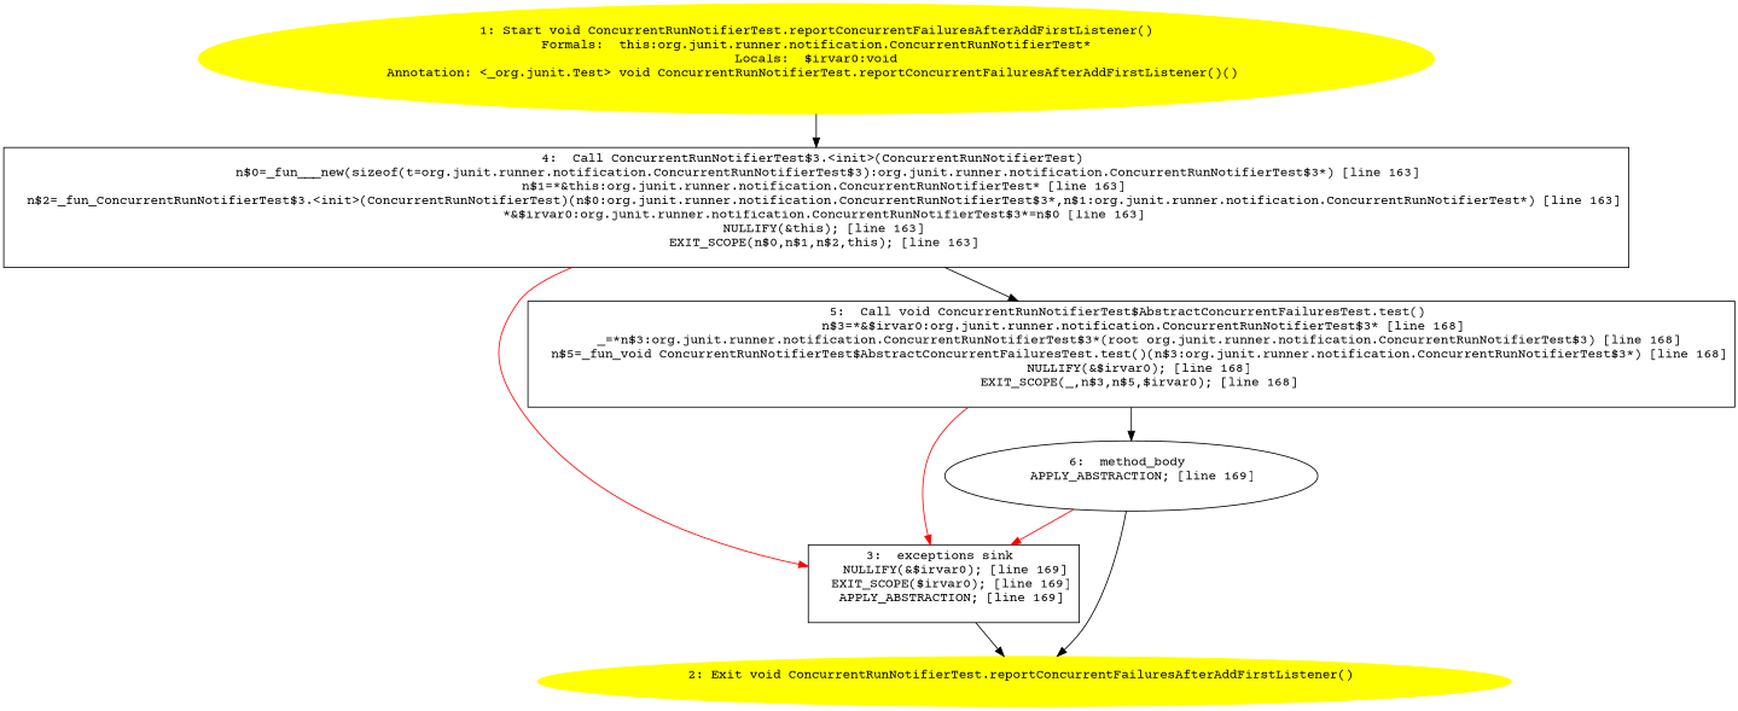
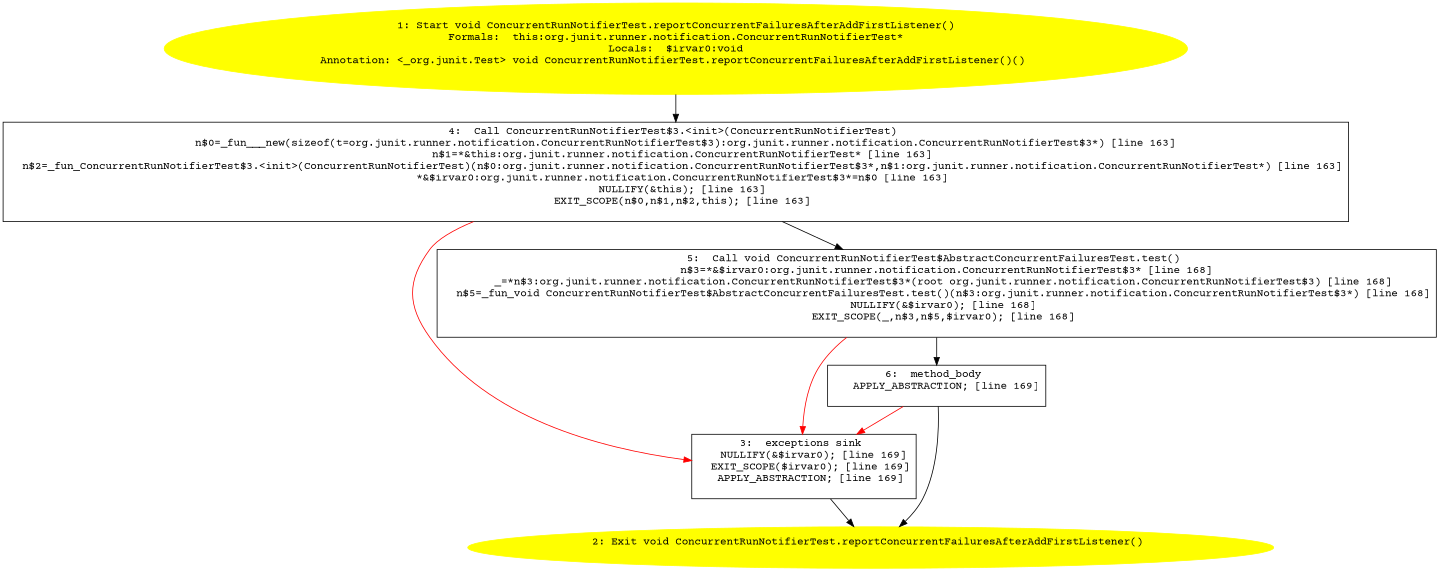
  digraph {
    fontname="Courier Prime"
    node [fontname="Courier Prime" shape=box]
    edge [fontname="Courier Prime"]
    n1 [color=yellow label="1: Start void ConcurrentRunNotifierTest.reportConcurrentFailuresAfterAddFirstListener()\nFormals:  this:org.junit.runner.notification.ConcurrentRunNotifierTest*\nLocals:  $irvar0:void\nAnnotation: <_org.junit.Test> void ConcurrentRunNotifierTest.reportConcurrentFailuresAfterAddFirstListener()() \n  " style=filled shape=""]
    n2 [label="4:  Call ConcurrentRunNotifierTest$3.<init>(ConcurrentRunNotifierTest) \n   n$0=_fun___new(sizeof(t=org.junit.runner.notification.ConcurrentRunNotifierTest$3):org.junit.runner.notification.ConcurrentRunNotifierTest$3*) [line 163]\n  n$1=*&this:org.junit.runner.notification.ConcurrentRunNotifierTest* [line 163]\n  n$2=_fun_ConcurrentRunNotifierTest$3.<init>(ConcurrentRunNotifierTest)(n$0:org.junit.runner.notification.ConcurrentRunNotifierTest$3*,n$1:org.junit.runner.notification.ConcurrentRunNotifierTest*) [line 163]\n  *&$irvar0:org.junit.runner.notification.ConcurrentRunNotifierTest$3*=n$0 [line 163]\n  NULLIFY(&this); [line 163]\n  EXIT_SCOPE(n$0,n$1,n$2,this); [line 163]\n "]
    n3 [label="3:  exceptions sink \n   NULLIFY(&$irvar0); [line 169]\n  EXIT_SCOPE($irvar0); [line 169]\n  APPLY_ABSTRACTION; [line 169]\n "]
    n4 [label="5:  Call void ConcurrentRunNotifierTest$AbstractConcurrentFailuresTest.test() \n   n$3=*&$irvar0:org.junit.runner.notification.ConcurrentRunNotifierTest$3* [line 168]\n  _=*n$3:org.junit.runner.notification.ConcurrentRunNotifierTest$3*(root org.junit.runner.notification.ConcurrentRunNotifierTest$3) [line 168]\n  n$5=_fun_void ConcurrentRunNotifierTest$AbstractConcurrentFailuresTest.test()(n$3:org.junit.runner.notification.ConcurrentRunNotifierTest$3*) [line 168]\n  NULLIFY(&$irvar0); [line 168]\n  EXIT_SCOPE(_,n$3,n$5,$irvar0); [line 168]\n "]
    n5 [color=yellow label="2: Exit void ConcurrentRunNotifierTest.reportConcurrentFailuresAfterAddFirstListener() \n  " style=filled shape=""]
-   n6 [label="6:  method_body \n   APPLY_ABSTRACTION; [line 169]\n " shape=ellipse]
+   n6 [label="6:  method_body \n   APPLY_ABSTRACTION; [line 169]\n "]
    n1 -> n2
    n2 -> n3 [color=red]
    n2 -> n4
    n3 -> n5
    n4 -> n3 [color=red]
    n4 -> n6
    n6 -> n3 [color=red]
    n6 -> n5
  }
